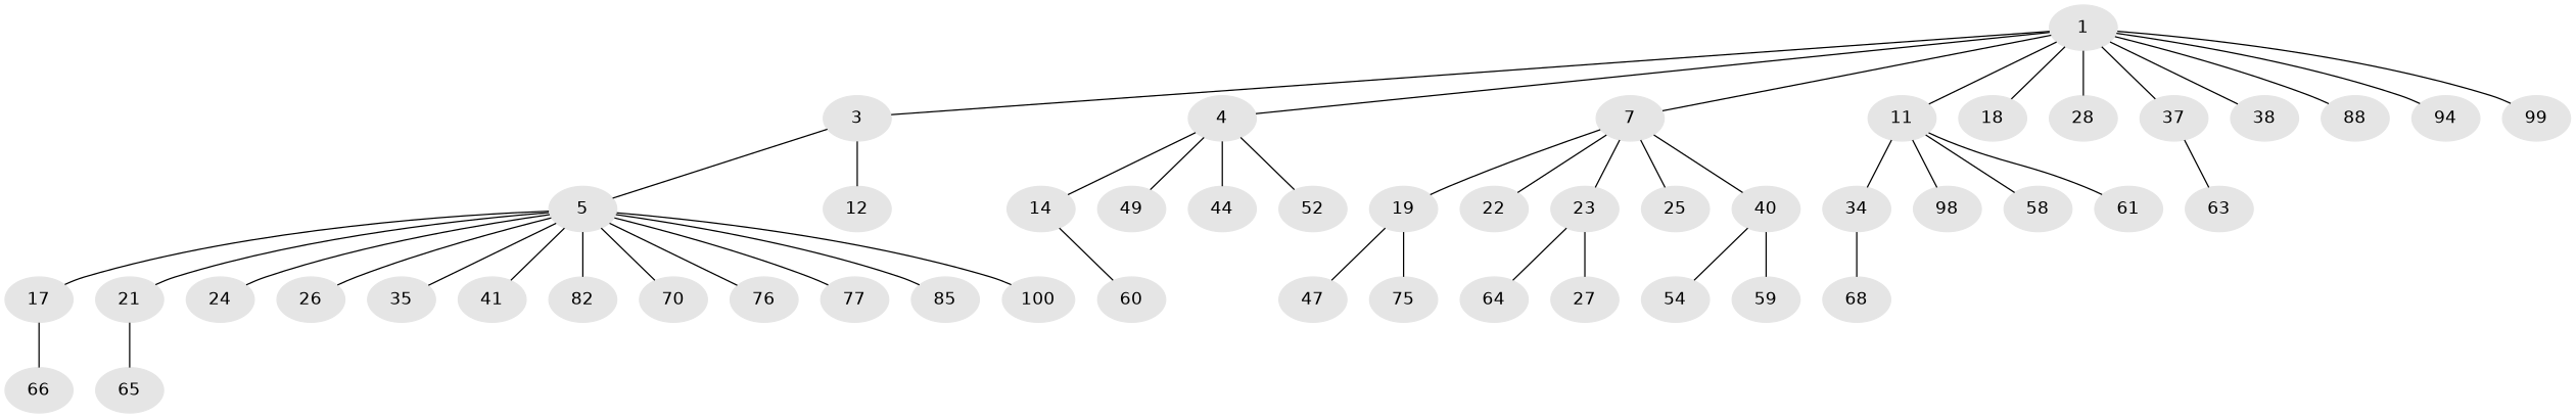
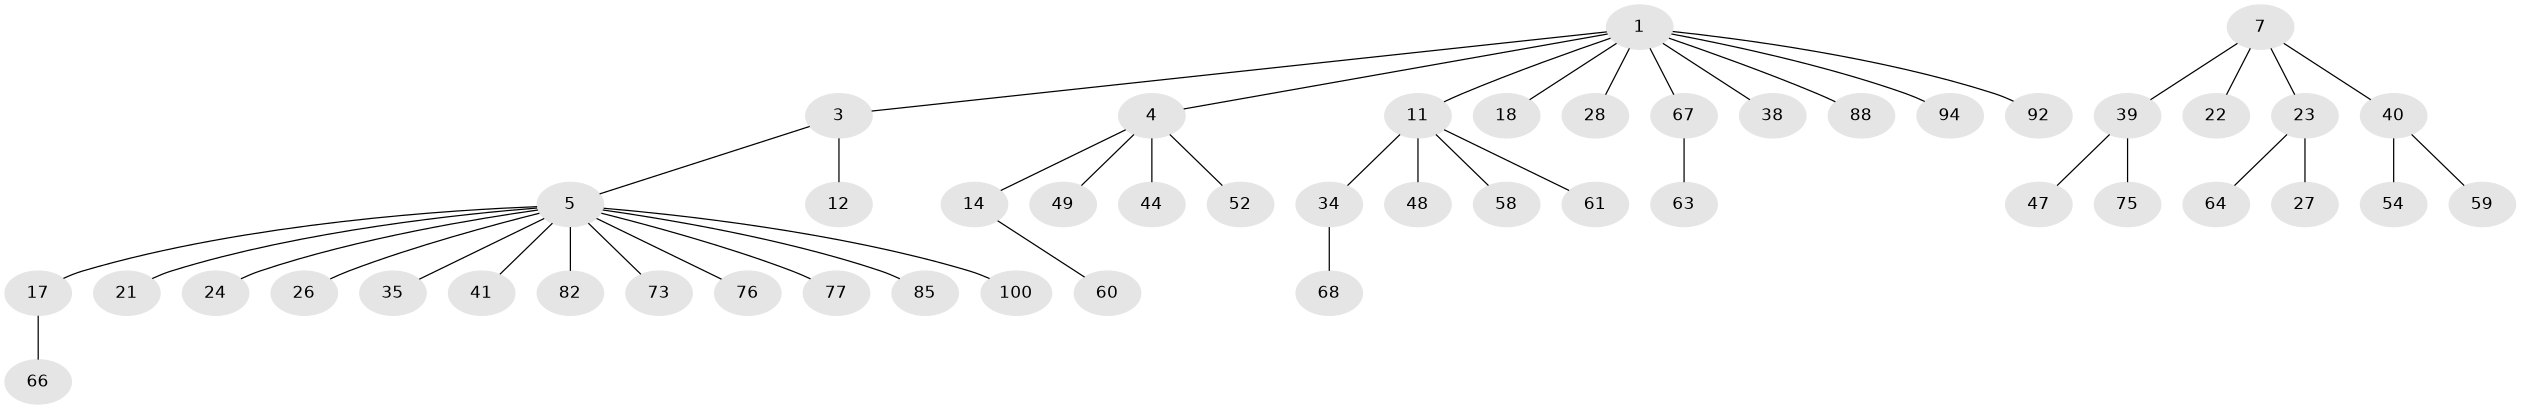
  graph {
    fontname="DejaVu Sans"
    node [color=gray90 fontname="DejaVu Sans" style=filled]
    edge [fontname="DejaVu Sans"]
    1 [super="+2"]
    3
    4 [super="+6+62"]
    7 [super="+10+36"]
    11 [super="+13+32+29"]
    18
    28 [super="+30+74"]
-   37 [super="+51"]
+   37 [super="+51" label=67]
    38 [super="+96"]
    88
    94
-   99
+   99 [label=92]
    5 [super="+20+8"]
    12
    14
    n16 [label=49]
    44 [super="+84"]
    52 [super="+101+91"]
-   19 [super="+33+102"]
+   19 [super="+33+102" label=39]
    22
    23 [super="+57"]
-   25 [super="+87"]
    40 [super="+97+92+43"]
    34 [super="+86"]
-   48 [super="+71+83" label=98]
+   48 [super="+71+83"]
    58 [super="+81"]
    61
    63 [super="+67"]
    17 [super="+53+93"]
    21
    24
    26 [super="+56"]
    35 [super="+45+69"]
    41
    n35 [label=82]
-   73 [label=70]
+   73
    76
    77
    85
    100
    60
    66
-   65
    47
    75
    64
    27
    54
    59 [super="+95"]
    68
    1 -- 3
    1 -- 4
-   1 -- 7
    1 -- 11
    1 -- 18
    1 -- 28
    1 -- 37
    1 -- 38
    1 -- 88
    1 -- 94
    1 -- 99
    3 -- 5
    3 -- 12
    4 -- 14
    4 -- n16
    4 -- 44
    4 -- 52
    7 -- 19
    7 -- 22
    7 -- 23
-   7 -- 25
    7 -- 40
    11 -- 34
    11 -- 48
    11 -- 58
    11 -- 61
    37 -- 63
    5 -- 17
    5 -- 21
    5 -- 24
    5 -- 26
    5 -- 35
    5 -- 41
    5 -- n35
    5 -- 73
    5 -- 76
    5 -- 77
    5 -- 85
    5 -- 100
    14 -- 60
    19 -- 47
    19 -- 75
    23 -- 64
    23 -- 27
    40 -- 54
    40 -- 59
    34 -- 68
    17 -- 66
-   21 -- 65
  }
